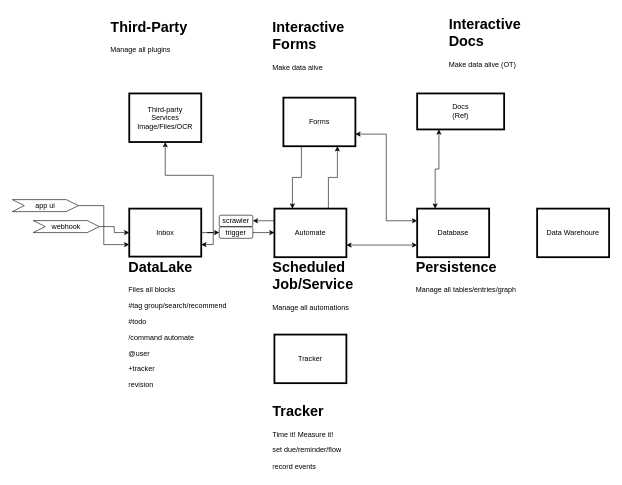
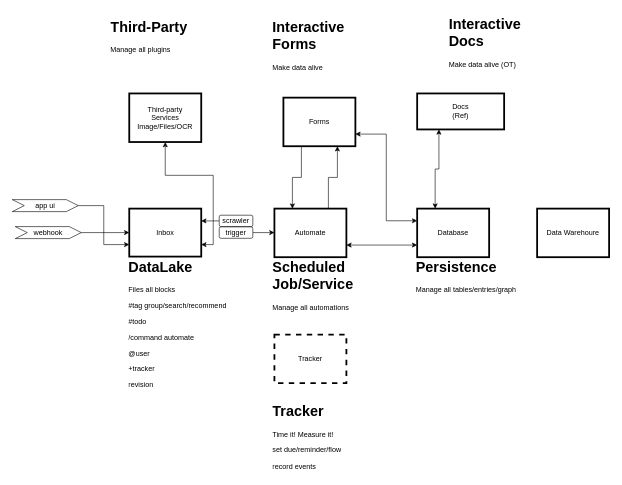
  <mxCell id="0" />
  <mxCell id="1" parent="0" />
- <mxCell id="2" style="edgeStyle=orthogonalEdgeStyle;rounded=0;orthogonalLoop=1;jettySize=auto;html=1;exitX=1;exitY=0.5;exitDx=0;exitDy=0;" edge="1" parent="1" source="4" target="17"><mxGeometry relative="1" as="geometry" /></mxCell>
  <mxCell id="3" style="edgeStyle=orthogonalEdgeStyle;rounded=0;orthogonalLoop=1;jettySize=auto;html=1;exitX=1;exitY=0.75;exitDx=0;exitDy=0;startArrow=classic;startFill=1;" edge="1" parent="1" source="4" target="28"><mxGeometry relative="1" as="geometry" /></mxCell>
  <mxCell id="4" value="Inbox" style="rounded=0;whiteSpace=wrap;html=1;strokeWidth=3;" vertex="1" parent="1"><mxGeometry x="215" y="347" width="120" height="80" as="geometry" /></mxCell>
  <mxCell id="5" value="&lt;h1&gt;DataLake&lt;/h1&gt;&lt;p&gt;Files all blocks&lt;/p&gt;&lt;p&gt;#tag group/search/recommend&lt;/p&gt;&lt;p&gt;#todo&lt;/p&gt;&lt;p&gt;/command automate&lt;/p&gt;&lt;p&gt;@user&lt;/p&gt;&lt;p&gt;+tracker&lt;/p&gt;&lt;p&gt;revision&lt;/p&gt;" style="text;html=1;strokeColor=none;fillColor=none;spacing=5;spacingTop=-20;whiteSpace=wrap;overflow=hidden;rounded=0;" vertex="1" parent="1"><mxGeometry x="209" y="425" width="190" height="251" as="geometry" /></mxCell>
  <mxCell id="6" style="edgeStyle=orthogonalEdgeStyle;rounded=0;orthogonalLoop=1;jettySize=auto;html=1;exitX=1;exitY=0.5;exitDx=0;exitDy=0;" edge="1" parent="1" source="7" target="4"><mxGeometry relative="1" as="geometry" /></mxCell>
- <mxCell id="7" value="webhook" style="shape=step;perimeter=stepPerimeter;whiteSpace=wrap;html=1;fixedSize=1;rounded=0;strokeWidth=1;" vertex="1" parent="1"><mxGeometry x="55" y="367" width="110" height="20" as="geometry" /></mxCell>
+ <mxCell id="7" value="webhook" style="shape=step;perimeter=stepPerimeter;whiteSpace=wrap;html=1;fixedSize=1;rounded=0;strokeWidth=1;" vertex="1" parent="1"><mxGeometry x="25" y="377" width="110" height="20" as="geometry" /></mxCell>
  <mxCell id="8" style="edgeStyle=orthogonalEdgeStyle;rounded=0;orthogonalLoop=1;jettySize=auto;html=1;exitX=1;exitY=0.5;exitDx=0;exitDy=0;entryX=0;entryY=0.75;entryDx=0;entryDy=0;" edge="1" parent="1" source="9" target="4"><mxGeometry relative="1" as="geometry" /></mxCell>
  <mxCell id="9" value="app ui" style="shape=step;perimeter=stepPerimeter;whiteSpace=wrap;html=1;fixedSize=1;rounded=0;strokeWidth=1;" vertex="1" parent="1"><mxGeometry x="20" y="332" width="110" height="20" as="geometry" /></mxCell>
- <mxCell id="10" style="edgeStyle=orthogonalEdgeStyle;rounded=0;orthogonalLoop=1;jettySize=auto;html=1;exitX=0;exitY=0.25;exitDx=0;exitDy=0;entryX=1;entryY=0.5;entryDx=0;entryDy=0;" edge="1" parent="1" source="13" target="15"><mxGeometry relative="1" as="geometry" /></mxCell>
  <mxCell id="11" style="edgeStyle=orthogonalEdgeStyle;rounded=0;orthogonalLoop=1;jettySize=auto;html=1;exitX=0.75;exitY=0;exitDx=0;exitDy=0;entryX=0.75;entryY=1;entryDx=0;entryDy=0;" edge="1" parent="1" source="13" target="25"><mxGeometry relative="1" as="geometry" /></mxCell>
  <mxCell id="12" style="edgeStyle=orthogonalEdgeStyle;rounded=0;orthogonalLoop=1;jettySize=auto;html=1;exitX=1;exitY=0.75;exitDx=0;exitDy=0;entryX=0;entryY=0.75;entryDx=0;entryDy=0;startArrow=classic;startFill=1;" edge="1" parent="1" source="13" target="18"><mxGeometry relative="1" as="geometry" /></mxCell>
  <mxCell id="13" value="Automate" style="rounded=0;whiteSpace=wrap;html=1;strokeWidth=3;" vertex="1" parent="1"><mxGeometry x="457" y="347" width="120" height="81" as="geometry" /></mxCell>
+ <mxCell id="14" style="edgeStyle=orthogonalEdgeStyle;rounded=0;orthogonalLoop=1;jettySize=auto;html=1;exitX=0;exitY=0.5;exitDx=0;exitDy=0;entryX=1;entryY=0.25;entryDx=0;entryDy=0;" edge="1" parent="1" source="15" target="4"><mxGeometry relative="1" as="geometry" /></mxCell>
  <mxCell id="15" value="scrawler" style="rounded=1;whiteSpace=wrap;html=1;strokeWidth=1;" vertex="1" parent="1"><mxGeometry x="365" y="358" width="56" height="19" as="geometry" /></mxCell>
  <mxCell id="16" style="edgeStyle=orthogonalEdgeStyle;rounded=0;orthogonalLoop=1;jettySize=auto;html=1;exitX=1;exitY=0.5;exitDx=0;exitDy=0;entryX=0;entryY=0.5;entryDx=0;entryDy=0;" edge="1" parent="1" source="17" target="13"><mxGeometry relative="1" as="geometry" /></mxCell>
  <mxCell id="17" value="trigger" style="rounded=1;whiteSpace=wrap;html=1;strokeWidth=1;" vertex="1" parent="1"><mxGeometry x="365" y="377.5" width="56" height="19" as="geometry" /></mxCell>
  <mxCell id="18" value="Database" style="rounded=0;whiteSpace=wrap;html=1;strokeWidth=3;" vertex="1" parent="1"><mxGeometry x="695" y="347" width="120" height="81" as="geometry" /></mxCell>
  <mxCell id="19" value="&lt;h1&gt;Scheduled Job/Service&lt;/h1&gt;&lt;p&gt;Manage all automations&lt;/p&gt;" style="text;html=1;strokeColor=none;fillColor=none;spacing=5;spacingTop=-20;whiteSpace=wrap;overflow=hidden;rounded=0;" vertex="1" parent="1"><mxGeometry x="449" y="425" width="190" height="120" as="geometry" /></mxCell>
  <mxCell id="20" style="edgeStyle=orthogonalEdgeStyle;rounded=0;orthogonalLoop=1;jettySize=auto;html=1;exitX=0.25;exitY=1;exitDx=0;exitDy=0;entryX=0.25;entryY=0;entryDx=0;entryDy=0;startArrow=classic;startFill=1;" edge="1" parent="1" source="21" target="18"><mxGeometry relative="1" as="geometry" /></mxCell>
  <mxCell id="21" value="Docs&lt;br&gt;(Ref)" style="rounded=0;whiteSpace=wrap;html=1;strokeWidth=3;" vertex="1" parent="1"><mxGeometry x="695" y="155" width="145" height="60" as="geometry" /></mxCell>
  <mxCell id="22" value="&lt;h1&gt;Interactive Docs&lt;/h1&gt;&lt;p&gt;Make data alive (OT)&lt;/p&gt;" style="text;html=1;strokeColor=none;fillColor=none;spacing=5;spacingTop=-20;whiteSpace=wrap;overflow=hidden;rounded=0;" vertex="1" parent="1"><mxGeometry x="743" y="20" width="190" height="120" as="geometry" /></mxCell>
  <mxCell id="23" style="edgeStyle=orthogonalEdgeStyle;rounded=0;orthogonalLoop=1;jettySize=auto;html=1;exitX=0.25;exitY=1;exitDx=0;exitDy=0;entryX=0.25;entryY=0;entryDx=0;entryDy=0;" edge="1" parent="1" source="25" target="13"><mxGeometry relative="1" as="geometry" /></mxCell>
  <mxCell id="24" style="edgeStyle=orthogonalEdgeStyle;rounded=0;orthogonalLoop=1;jettySize=auto;html=1;exitX=1;exitY=0.75;exitDx=0;exitDy=0;entryX=0;entryY=0.25;entryDx=0;entryDy=0;startArrow=classic;startFill=1;" edge="1" parent="1" source="25" target="18"><mxGeometry relative="1" as="geometry" /></mxCell>
  <mxCell id="25" value="Forms" style="rounded=0;whiteSpace=wrap;html=1;strokeWidth=3;" vertex="1" parent="1"><mxGeometry x="472" y="162" width="120" height="81" as="geometry" /></mxCell>
  <mxCell id="26" value="&lt;h1&gt;Interactive Forms&lt;/h1&gt;&lt;p&gt;Make data alive&lt;/p&gt;" style="text;html=1;strokeColor=none;fillColor=none;spacing=5;spacingTop=-20;whiteSpace=wrap;overflow=hidden;rounded=0;" vertex="1" parent="1"><mxGeometry x="449" y="25" width="190" height="120" as="geometry" /></mxCell>
  <mxCell id="27" value="&lt;h1&gt;Persistence&lt;/h1&gt;&lt;p&gt;Manage all tables/entries/graph&lt;/p&gt;" style="text;html=1;strokeColor=none;fillColor=none;spacing=5;spacingTop=-20;whiteSpace=wrap;overflow=hidden;rounded=0;" vertex="1" parent="1"><mxGeometry x="688" y="425" width="190" height="120" as="geometry" /></mxCell>
  <mxCell id="28" value="Third-party&lt;br&gt;Services&lt;br&gt;Image/Files/OCR" style="rounded=0;whiteSpace=wrap;html=1;strokeWidth=3;" vertex="1" parent="1"><mxGeometry x="215" y="155" width="120" height="81" as="geometry" /></mxCell>
  <mxCell id="29" value="&lt;h1&gt;Third-Party&lt;/h1&gt;&lt;p&gt;Manage all plugins&lt;/p&gt;" style="text;html=1;strokeColor=none;fillColor=none;spacing=5;spacingTop=-20;whiteSpace=wrap;overflow=hidden;rounded=0;" vertex="1" parent="1"><mxGeometry x="179" y="25" width="190" height="120" as="geometry" /></mxCell>
- <mxCell id="30" value="Tracker" style="rounded=0;whiteSpace=wrap;html=1;strokeWidth=3;" vertex="1" parent="1"><mxGeometry x="457" y="557" width="120" height="81" as="geometry" /></mxCell>
+ <mxCell id="30" value="Tracker" style="rounded=0;whiteSpace=wrap;html=1;strokeWidth=3;dashed=1;" vertex="1" parent="1"><mxGeometry x="457" y="557" width="120" height="81" as="geometry" /></mxCell>
  <mxCell id="31" value="&lt;h1&gt;Tracker&lt;/h1&gt;&lt;p&gt;Time it! Measure it!&lt;/p&gt;&lt;p&gt;set due/reminder/flow&lt;/p&gt;&lt;p&gt;record events&lt;/p&gt;" style="text;html=1;strokeColor=none;fillColor=none;spacing=5;spacingTop=-20;whiteSpace=wrap;overflow=hidden;rounded=0;" vertex="1" parent="1"><mxGeometry x="449" y="666" width="190" height="120" as="geometry" /></mxCell>
  <mxCell id="32" value="Data Warehoure" style="rounded=0;whiteSpace=wrap;html=1;strokeWidth=3;" vertex="1" parent="1"><mxGeometry x="895" y="347" width="120" height="81" as="geometry" /></mxCell>
